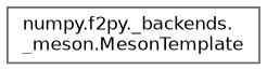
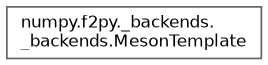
  digraph {
    rankdir=LR
-   n1 [color=grey40 fillcolor=white fontname=Helvetica fontsize=10 height=0.2 label="numpy.f2py._backends.\l_meson.MesonTemplate" shape=box style=filled width=0.4]
+   n1 [color=grey40 fillcolor=white fontname=Helvetica fontsize=10 height=0.2 label="numpy.f2py._backends.\l_backends.MesonTemplate" shape=box style=filled width=0.4]
  }
